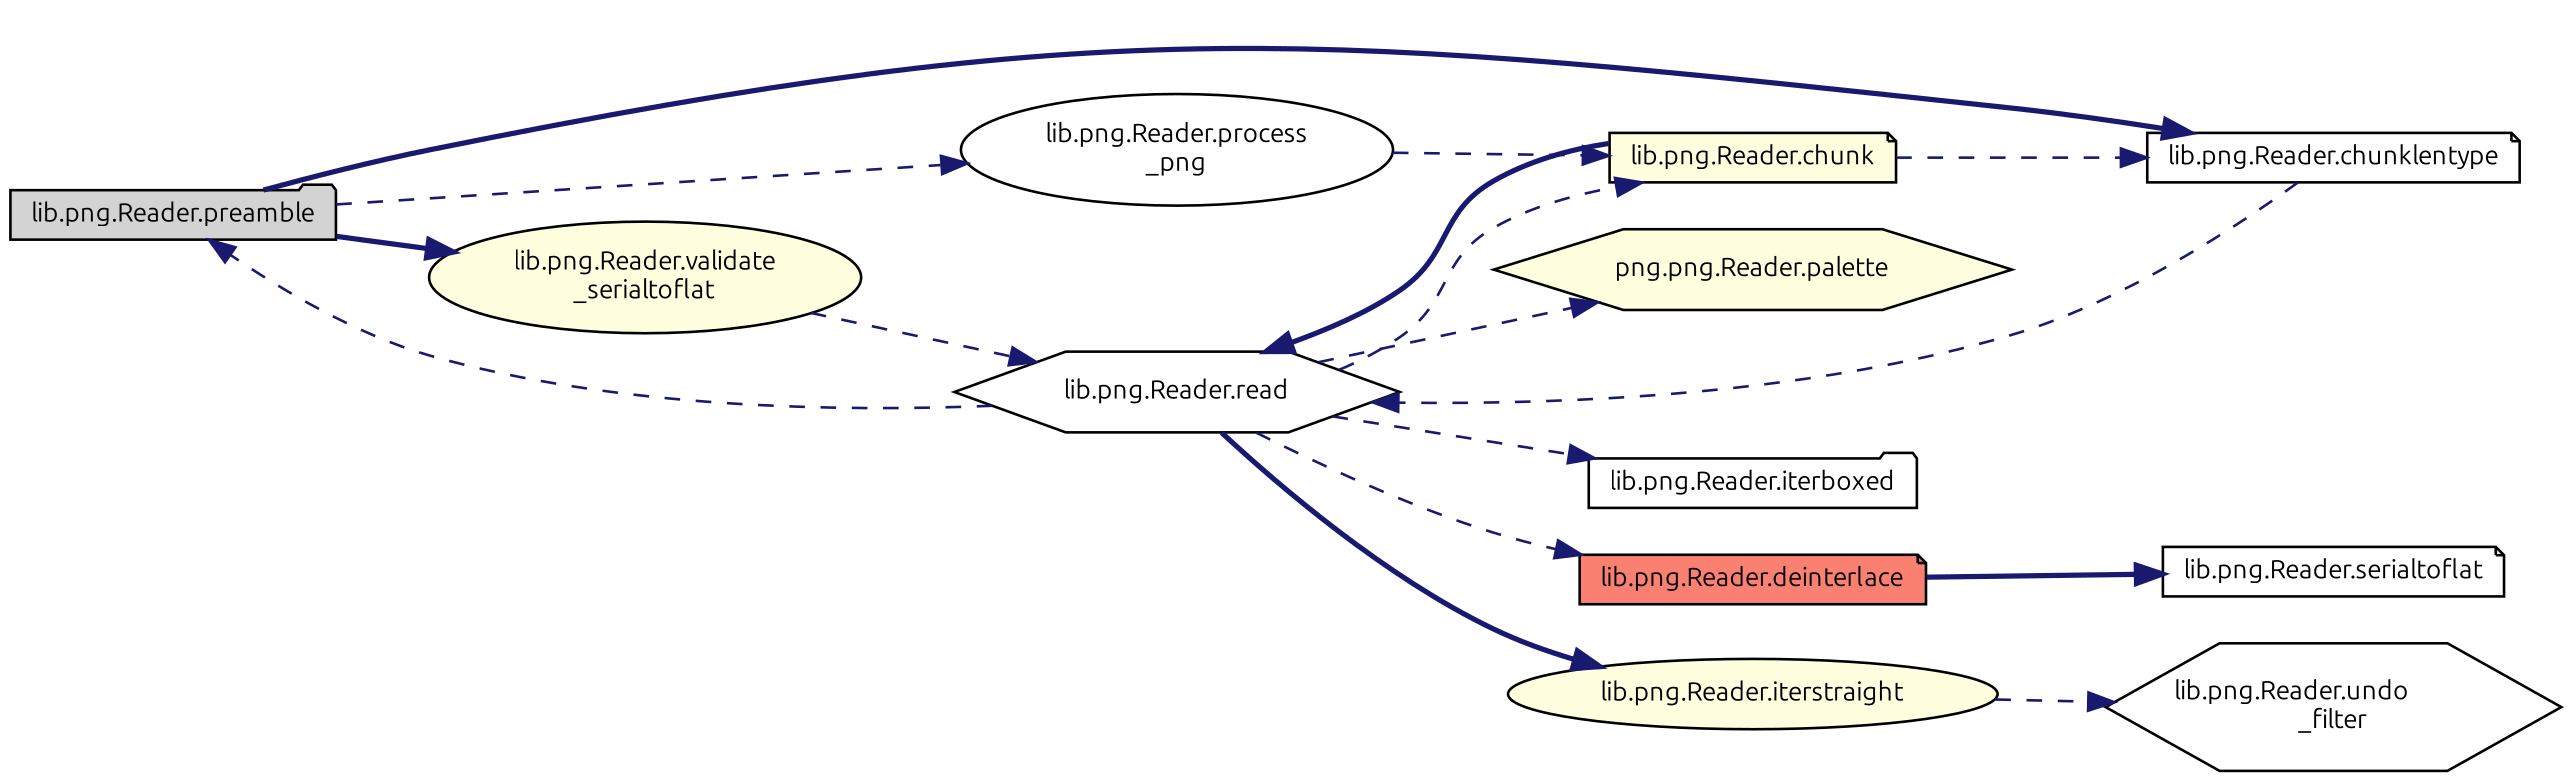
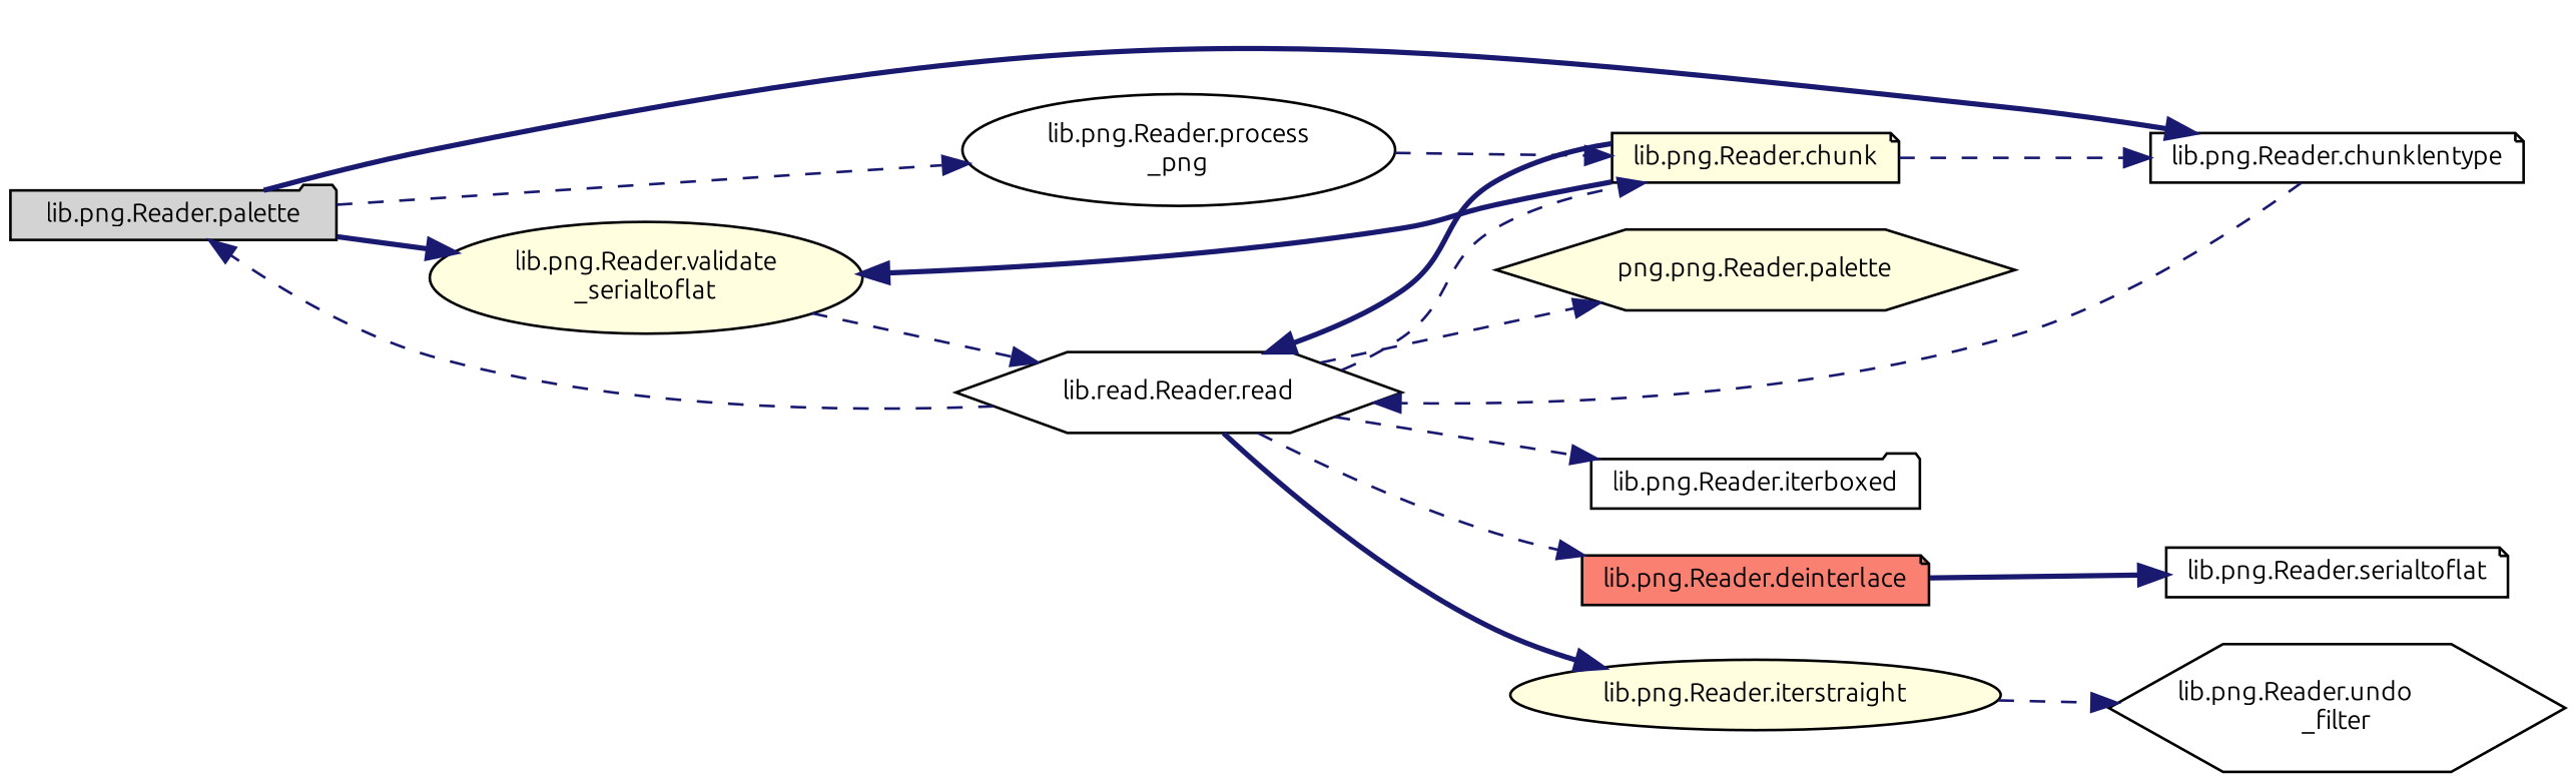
  digraph {
    fontname=Ubuntu
    rankdir=LR
    node [color=black fillcolor=white fontname=Ubuntu fontsize=10 shape=note style=filled]
    edge [color=midnightblue fontname=Ubuntu fontsize=10 labelfontname=Helvetica labelfontsize=10 style=dashed]
-   n1 [fillcolor=lightgrey fontcolor=black height=0.2 label="lib.png.Reader.preamble" shape=folder width=0.4]
+   n1 [fillcolor=lightgrey fontcolor=black height=0.2 label="lib.png.Reader.palette" shape=folder width=0.4]
    n2 [fillcolor=lightyellow height=0.2 label="lib.png.Reader.validate\l_serialtoflat" shape=ellipse width=0.4]
    n3 [height=0.2 label="lib.png.Reader.chunklentype" width=0.4]
    n4 [height=0.2 label="lib.png.Reader.process\l_png" shape=ellipse width=0.4]
-   n5 [height=0.2 label="lib.png.Reader.read" shape=hexagon width=0.4]
+   n5 [height=0.2 label="lib.read.Reader.read" shape=hexagon width=0.4]
    n6 [fillcolor=lightyellow height=0.2 label="lib.png.Reader.chunk" width=0.4]
    n7 [fillcolor=salmon height=0.2 label="lib.png.Reader.deinterlace" width=0.4]
    n8 [height=0.2 label="lib.png.Reader.iterboxed" shape=folder width=0.4]
    n9 [fillcolor=lightyellow height=0.2 label="lib.png.Reader.iterstraight" shape=ellipse width=0.4]
    n10 [fillcolor=lightyellow height=0.2 label="png.png.Reader.palette" shape=hexagon width=0.4]
    n11 [height=0.2 label="lib.png.Reader.serialtoflat" width=0.4]
    n12 [height=0.2 label="lib.png.Reader.undo\l_filter" shape=hexagon width=0.4]
    n1 -> n2 [style=bold]
    n1 -> n3 [style=bold]
    n1 -> n4
    n2 -> n5
    n3 -> n5
    n4 -> n6
    n5 -> n1
    n5 -> n6
    n5 -> n7
    n5 -> n8
    n5 -> n9 [style=bold]
    n5 -> n10
+   n6 -> n2 [style=bold]
    n6 -> n3
    n6 -> n5 [style=bold]
    n7 -> n11 [style=bold]
    n9 -> n12
  }
